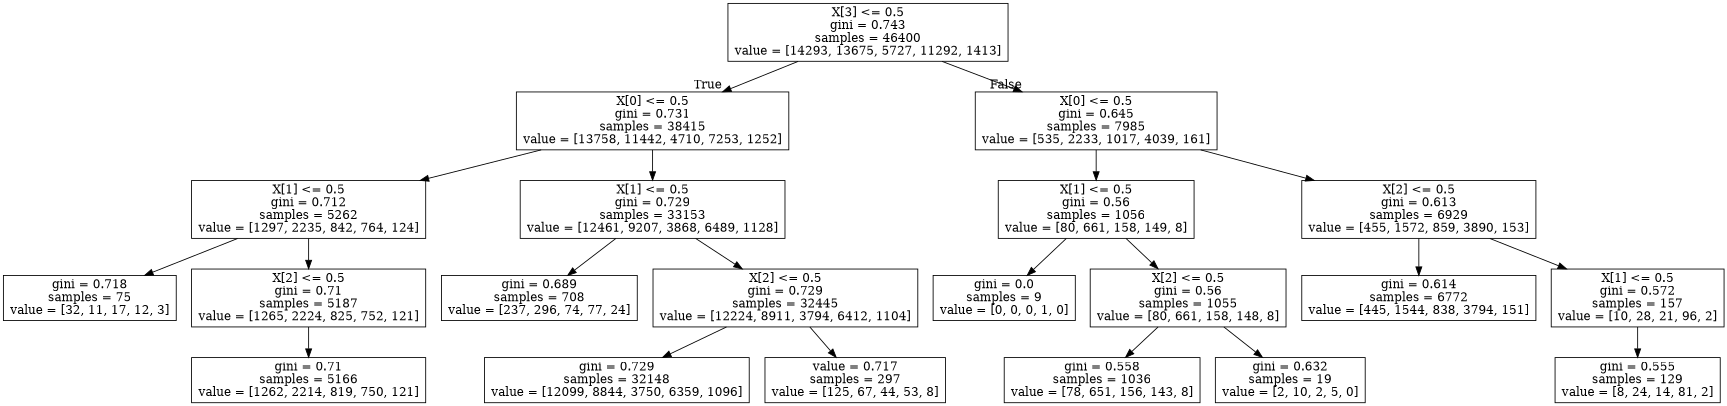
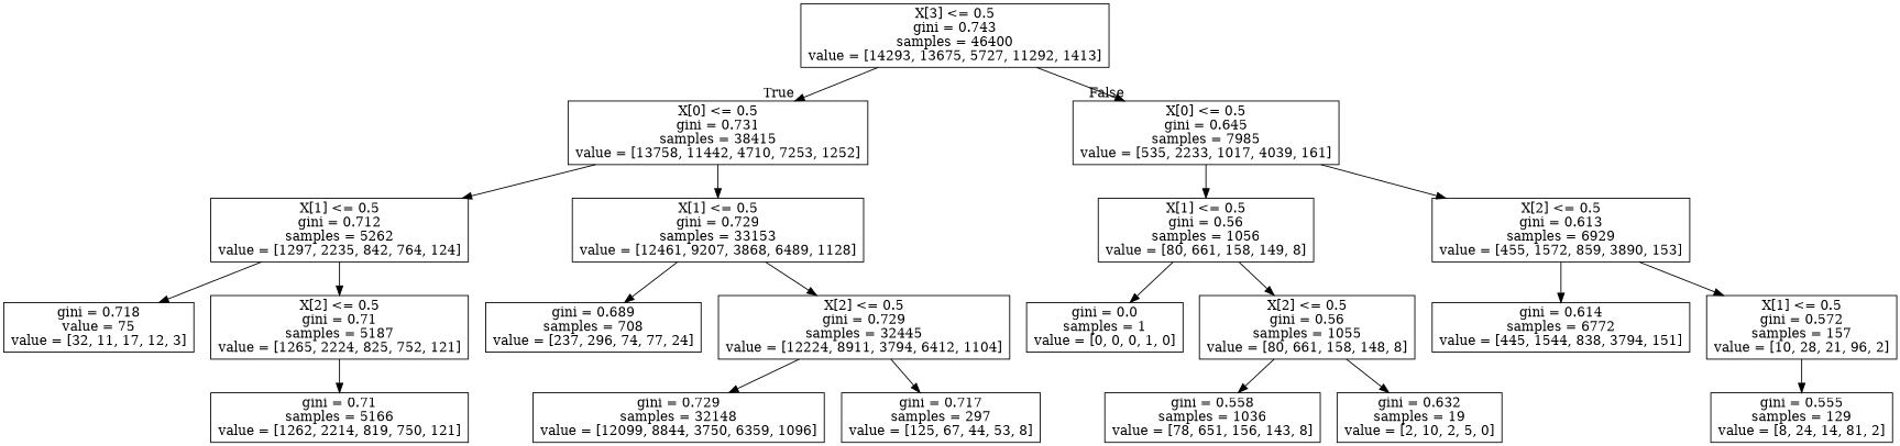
  digraph {
    node [shape=box]
    n1 [label="X[3] <= 0.5\ngini = 0.743\nsamples = 46400\nvalue = [14293, 13675, 5727, 11292, 1413]"]
    n2 [label="X[0] <= 0.5\ngini = 0.731\nsamples = 38415\nvalue = [13758, 11442, 4710, 7253, 1252]"]
    n3 [label="X[0] <= 0.5\ngini = 0.645\nsamples = 7985\nvalue = [535, 2233, 1017, 4039, 161]"]
    n4 [label="X[1] <= 0.5\ngini = 0.712\nsamples = 5262\nvalue = [1297, 2235, 842, 764, 124]"]
    n5 [label="X[1] <= 0.5\ngini = 0.729\nsamples = 33153\nvalue = [12461, 9207, 3868, 6489, 1128]"]
    n6 [label="X[1] <= 0.5\ngini = 0.56\nsamples = 1056\nvalue = [80, 661, 158, 149, 8]"]
    n7 [label="X[2] <= 0.5\ngini = 0.613\nsamples = 6929\nvalue = [455, 1572, 859, 3890, 153]"]
-   n8 [label="gini = 0.718\nsamples = 75\nvalue = [32, 11, 17, 12, 3]"]
+   n8 [label="gini = 0.718\nvalue = 75\nvalue = [32, 11, 17, 12, 3]"]
    n9 [label="X[2] <= 0.5\ngini = 0.71\nsamples = 5187\nvalue = [1265, 2224, 825, 752, 121]"]
    n10 [label="gini = 0.689\nsamples = 708\nvalue = [237, 296, 74, 77, 24]"]
    n11 [label="X[2] <= 0.5\ngini = 0.729\nsamples = 32445\nvalue = [12224, 8911, 3794, 6412, 1104]"]
    n12 [label="gini = 0.71\nsamples = 5166\nvalue = [1262, 2214, 819, 750, 121]"]
    n13 [label="gini = 0.729\nsamples = 32148\nvalue = [12099, 8844, 3750, 6359, 1096]"]
-   n14 [label="value = 0.717\nsamples = 297\nvalue = [125, 67, 44, 53, 8]"]
-   n15 [label="gini = 0.0\nsamples = 9\nvalue = [0, 0, 0, 1, 0]"]
+   n14 [label="gini = 0.717\nsamples = 297\nvalue = [125, 67, 44, 53, 8]"]
+   n15 [label="gini = 0.0\nsamples = 1\nvalue = [0, 0, 0, 1, 0]"]
    n16 [label="X[2] <= 0.5\ngini = 0.56\nsamples = 1055\nvalue = [80, 661, 158, 148, 8]"]
    n17 [label="gini = 0.614\nsamples = 6772\nvalue = [445, 1544, 838, 3794, 151]"]
    n18 [label="X[1] <= 0.5\ngini = 0.572\nsamples = 157\nvalue = [10, 28, 21, 96, 2]"]
    n19 [label="gini = 0.558\nsamples = 1036\nvalue = [78, 651, 156, 143, 8]"]
    n20 [label="gini = 0.632\nsamples = 19\nvalue = [2, 10, 2, 5, 0]"]
    n21 [label="gini = 0.555\nsamples = 129\nvalue = [8, 24, 14, 81, 2]"]
    n1 -> n2 [headlabel=True labelangle=45 labeldistance=2.5]
    n1 -> n3 [headlabel=False labelangle=-45 labeldistance=2.5]
    n2 -> n4
    n2 -> n5
    n3 -> n6
    n3 -> n7
    n4 -> n8
    n4 -> n9
    n5 -> n10
    n5 -> n11
    n6 -> n15
    n6 -> n16
    n7 -> n17
    n7 -> n18
    n9 -> n12
    n11 -> n13
    n11 -> n14
    n16 -> n19
    n16 -> n20
    n18 -> n21
  }
